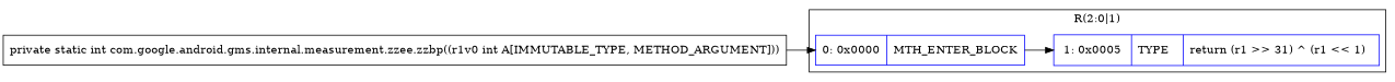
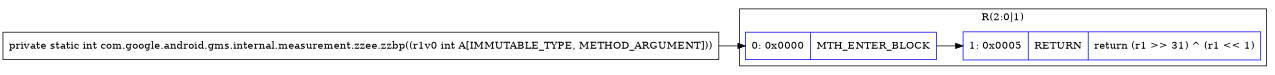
  digraph {
    rankdir=LR
    node [color=blue shape=record]
    n1 [label="{0\:\ 0x0000|MTH_ENTER_BLOCK\l}"]
-   n2 [label="{1\:\ 0x0005|TYPE\l|return (r1 \>\> 31) ^ (r1 \<\< 1)\l}"]
+   n2 [label="{1\:\ 0x0005|RETURN\l|return (r1 \>\> 31) ^ (r1 \<\< 1)\l}"]
    n3 [label="{private static int com.google.android.gms.internal.measurement.zzee.zzbp((r1v0 int A[IMMUTABLE_TYPE, METHOD_ARGUMENT])) }" color=""]
    subgraph cluster_1 {
      label="R(2:0|1)"
      n1
      n2
    }
    n1 -> n2
    n3 -> n1
  }
